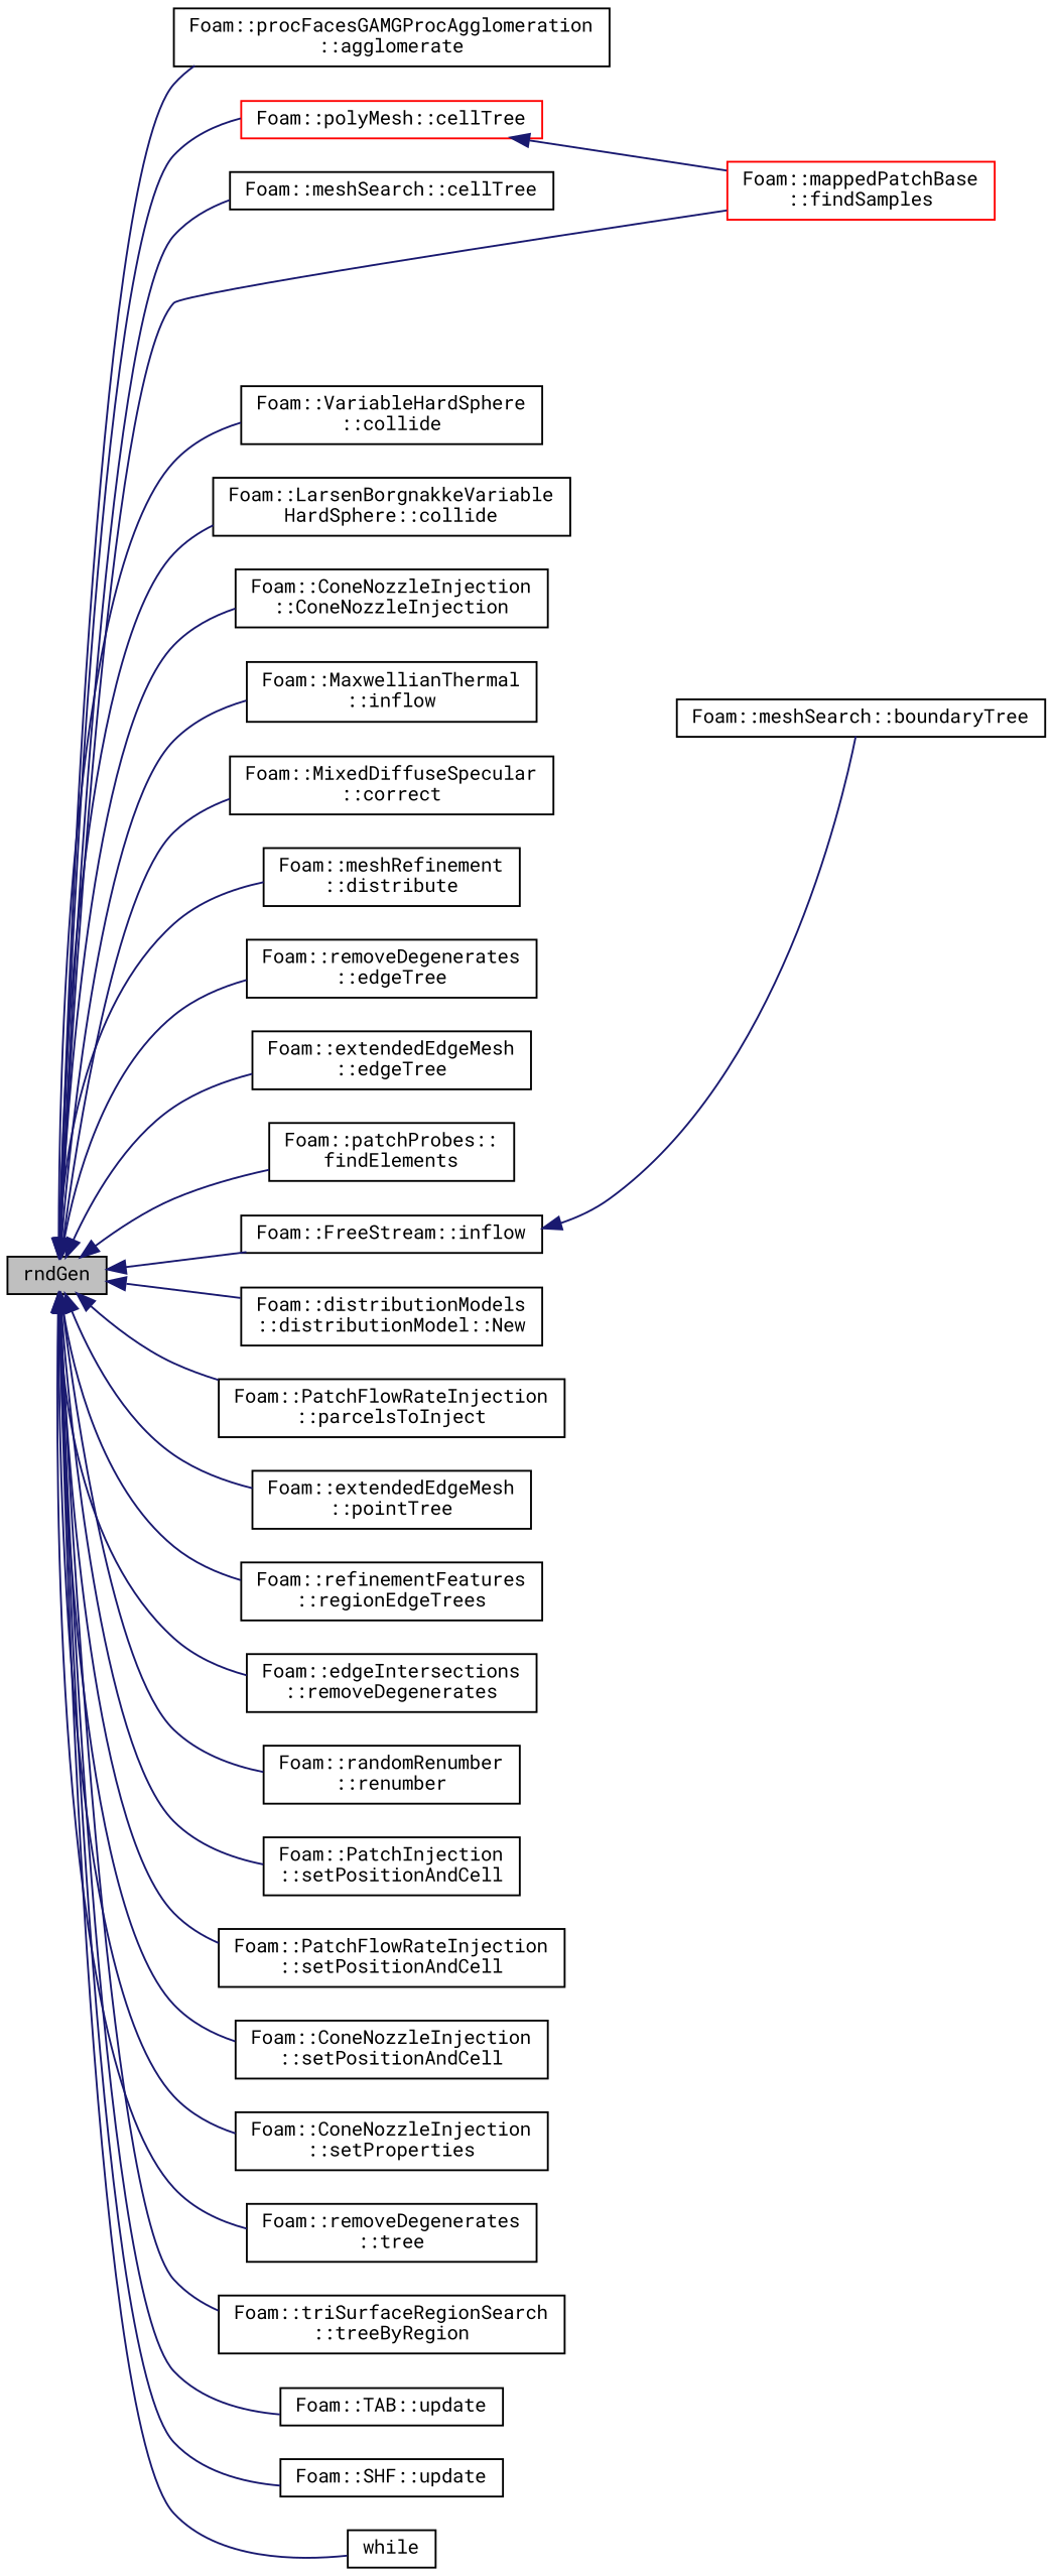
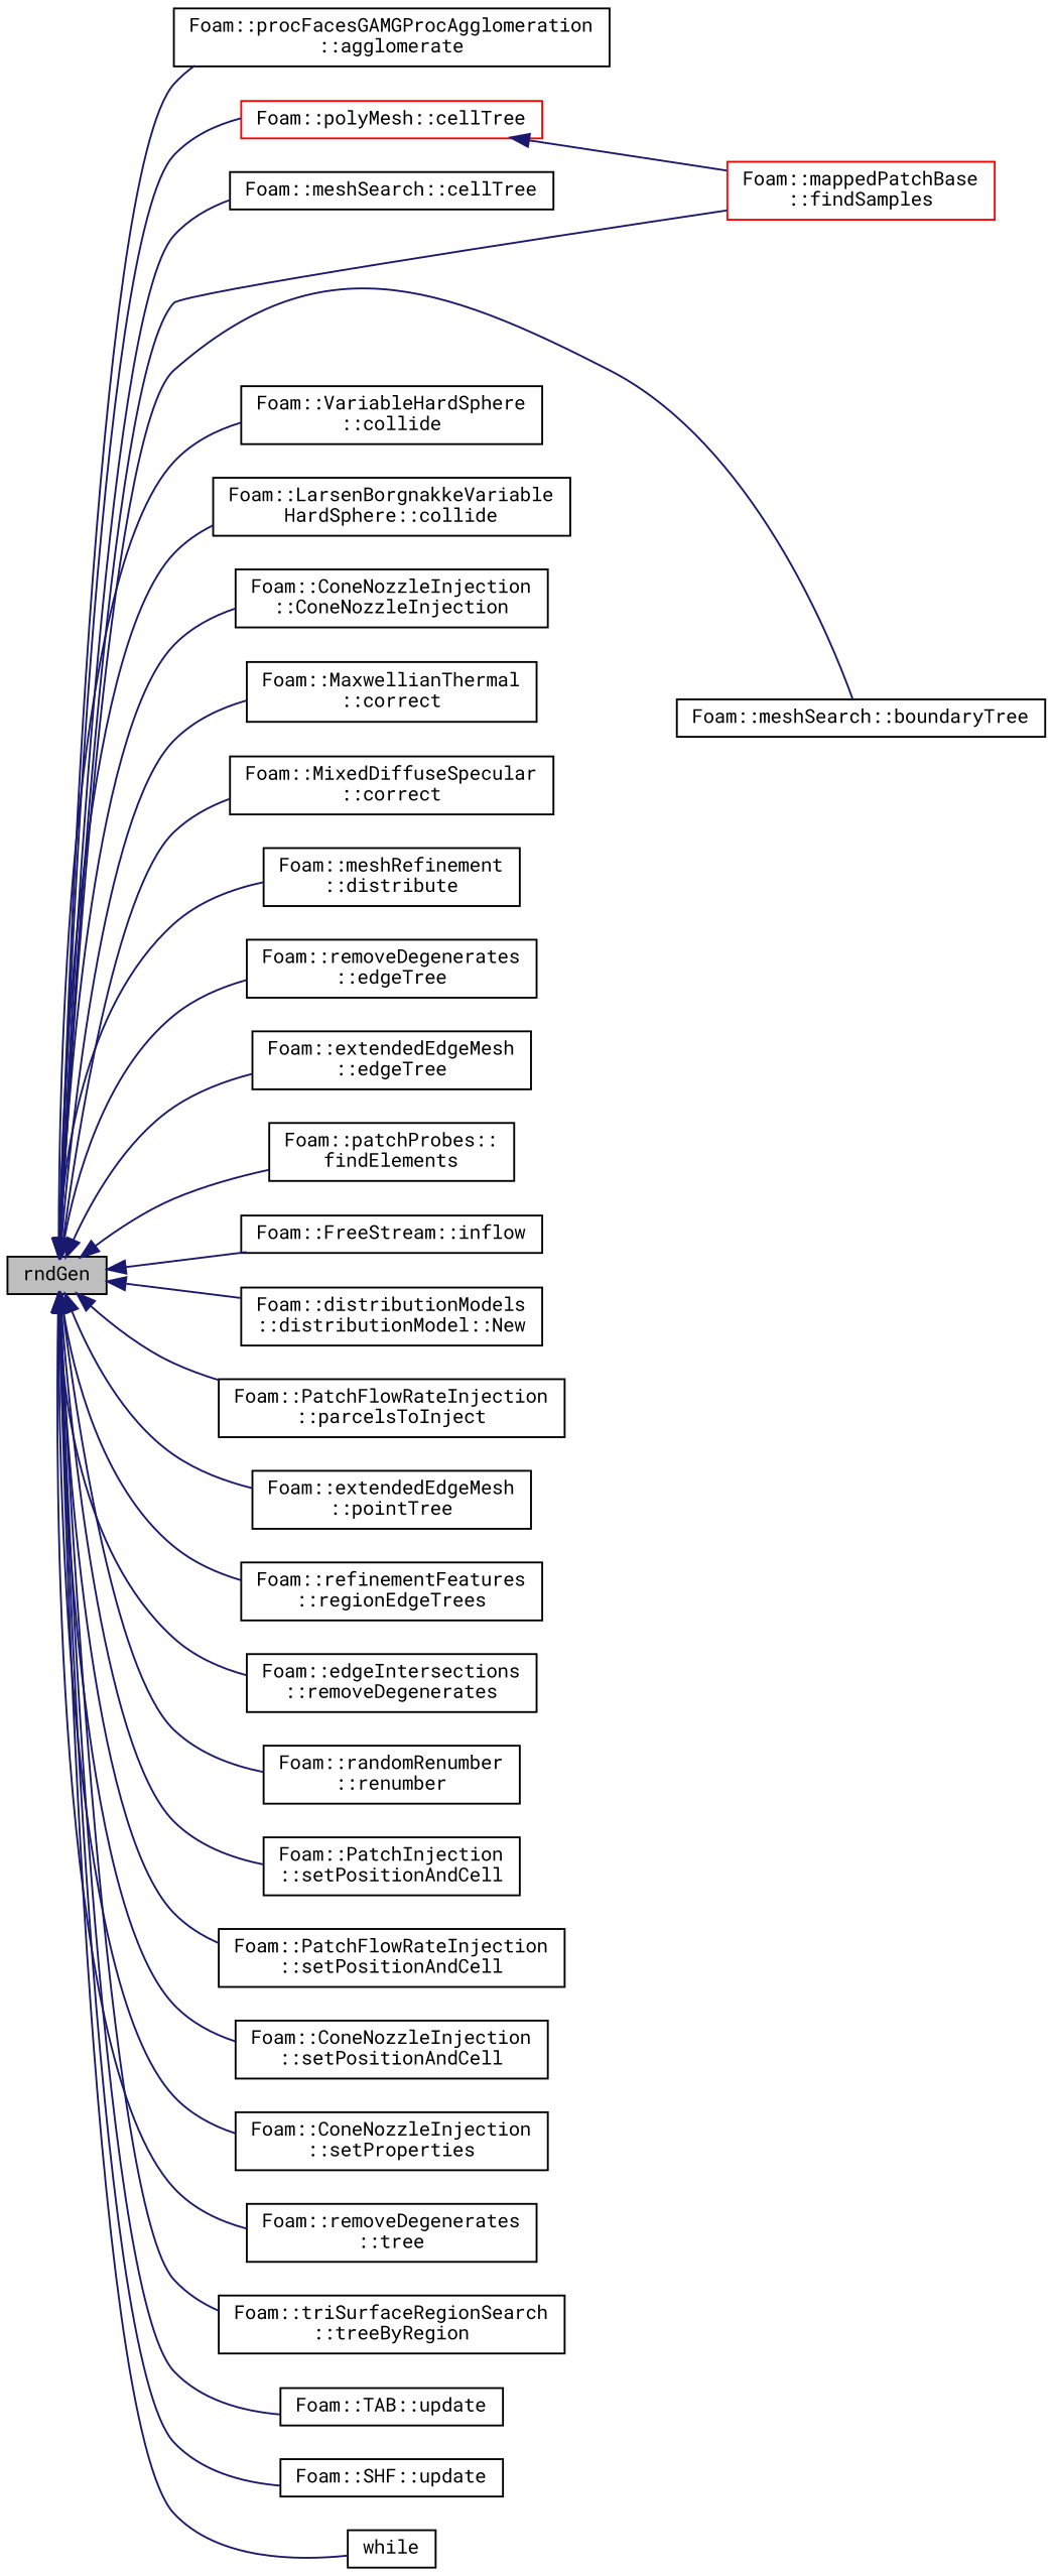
  digraph {
    fontname="Roboto Mono"
    rankdir=LR
    node [color=black fontname="Roboto Mono" fontsize=10 shape=record]
    edge [color=midnightblue dir=back fontname="Roboto Mono" fontsize=10 labelfontname=Helvetica labelfontsize=10 style=solid]
    n1 [fillcolor=grey75 fontcolor=black height=0.2 label=rndGen style=filled width=0.4]
    n2 [height=0.2 label="Foam::procFacesGAMGProcAgglomeration\l::agglomerate" width=0.4]
    n3 [height=0.2 label="Foam::meshSearch::boundaryTree" width=0.4]
    n4 [height=0.2 label="Foam::meshSearch::cellTree" width=0.4]
    n5 [color=red height=0.2 label="Foam::polyMesh::cellTree" width=0.4]
    n6 [color=red height=0.2 label="Foam::mappedPatchBase\l::findSamples" width=0.4]
    n7 [height=0.2 label="Foam::VariableHardSphere\l::collide" width=0.4]
    n8 [height=0.2 label="Foam::LarsenBorgnakkeVariable\lHardSphere::collide" width=0.4]
    n9 [height=0.2 label="Foam::ConeNozzleInjection\l::ConeNozzleInjection" width=0.4]
-   n10 [height=0.2 label="Foam::MaxwellianThermal\l::inflow" width=0.4]
+   n10 [height=0.2 label="Foam::MaxwellianThermal\l::correct" width=0.4]
    n11 [height=0.2 label="Foam::MixedDiffuseSpecular\l::correct" width=0.4]
    n12 [height=0.2 label="Foam::meshRefinement\l::distribute" width=0.4]
    n13 [height=0.2 label="Foam::removeDegenerates\l::edgeTree" width=0.4]
    n14 [height=0.2 label="Foam::extendedEdgeMesh\l::edgeTree" width=0.4]
    n15 [height=0.2 label="Foam::patchProbes::\lfindElements" width=0.4]
    n16 [height=0.2 label="Foam::FreeStream::inflow" width=0.4]
    n17 [height=0.2 label="Foam::distributionModels\l::distributionModel::New" width=0.4]
    n18 [height=0.2 label="Foam::PatchFlowRateInjection\l::parcelsToInject" width=0.4]
    n19 [height=0.2 label="Foam::extendedEdgeMesh\l::pointTree" width=0.4]
    n20 [height=0.2 label="Foam::refinementFeatures\l::regionEdgeTrees" width=0.4]
    n21 [height=0.2 label="Foam::edgeIntersections\l::removeDegenerates" width=0.4]
    n22 [height=0.2 label="Foam::randomRenumber\l::renumber" width=0.4]
    n23 [height=0.2 label="Foam::PatchInjection\l::setPositionAndCell" width=0.4]
    n24 [height=0.2 label="Foam::PatchFlowRateInjection\l::setPositionAndCell" width=0.4]
    n25 [height=0.2 label="Foam::ConeNozzleInjection\l::setPositionAndCell" width=0.4]
    n26 [height=0.2 label="Foam::ConeNozzleInjection\l::setProperties" width=0.4]
    n27 [height=0.2 label="Foam::removeDegenerates\l::tree" width=0.4]
    n28 [height=0.2 label="Foam::triSurfaceRegionSearch\l::treeByRegion" width=0.4]
    n29 [height=0.2 label="Foam::TAB::update" width=0.4]
    n30 [height=0.2 label="Foam::SHF::update" width=0.4]
    n31 [height=0.2 label=while width=0.4]
    n1 -> n2
-   n16 -> n3
+   n1 -> n3
    n1 -> n4
    n1 -> n5
    n1 -> n6
    n1 -> n7
    n1 -> n8
    n1 -> n9
    n1 -> n10
    n1 -> n11
    n1 -> n12
    n1 -> n13
    n1 -> n14
    n1 -> n15
    n1 -> n16
    n1 -> n17
    n1 -> n18
    n1 -> n19
    n1 -> n20
    n1 -> n21
    n1 -> n22
    n1 -> n23
    n1 -> n24
    n1 -> n25
    n1 -> n26
    n1 -> n27
    n1 -> n28
    n1 -> n29
    n1 -> n30
    n1 -> n31
    n5 -> n6
  }
